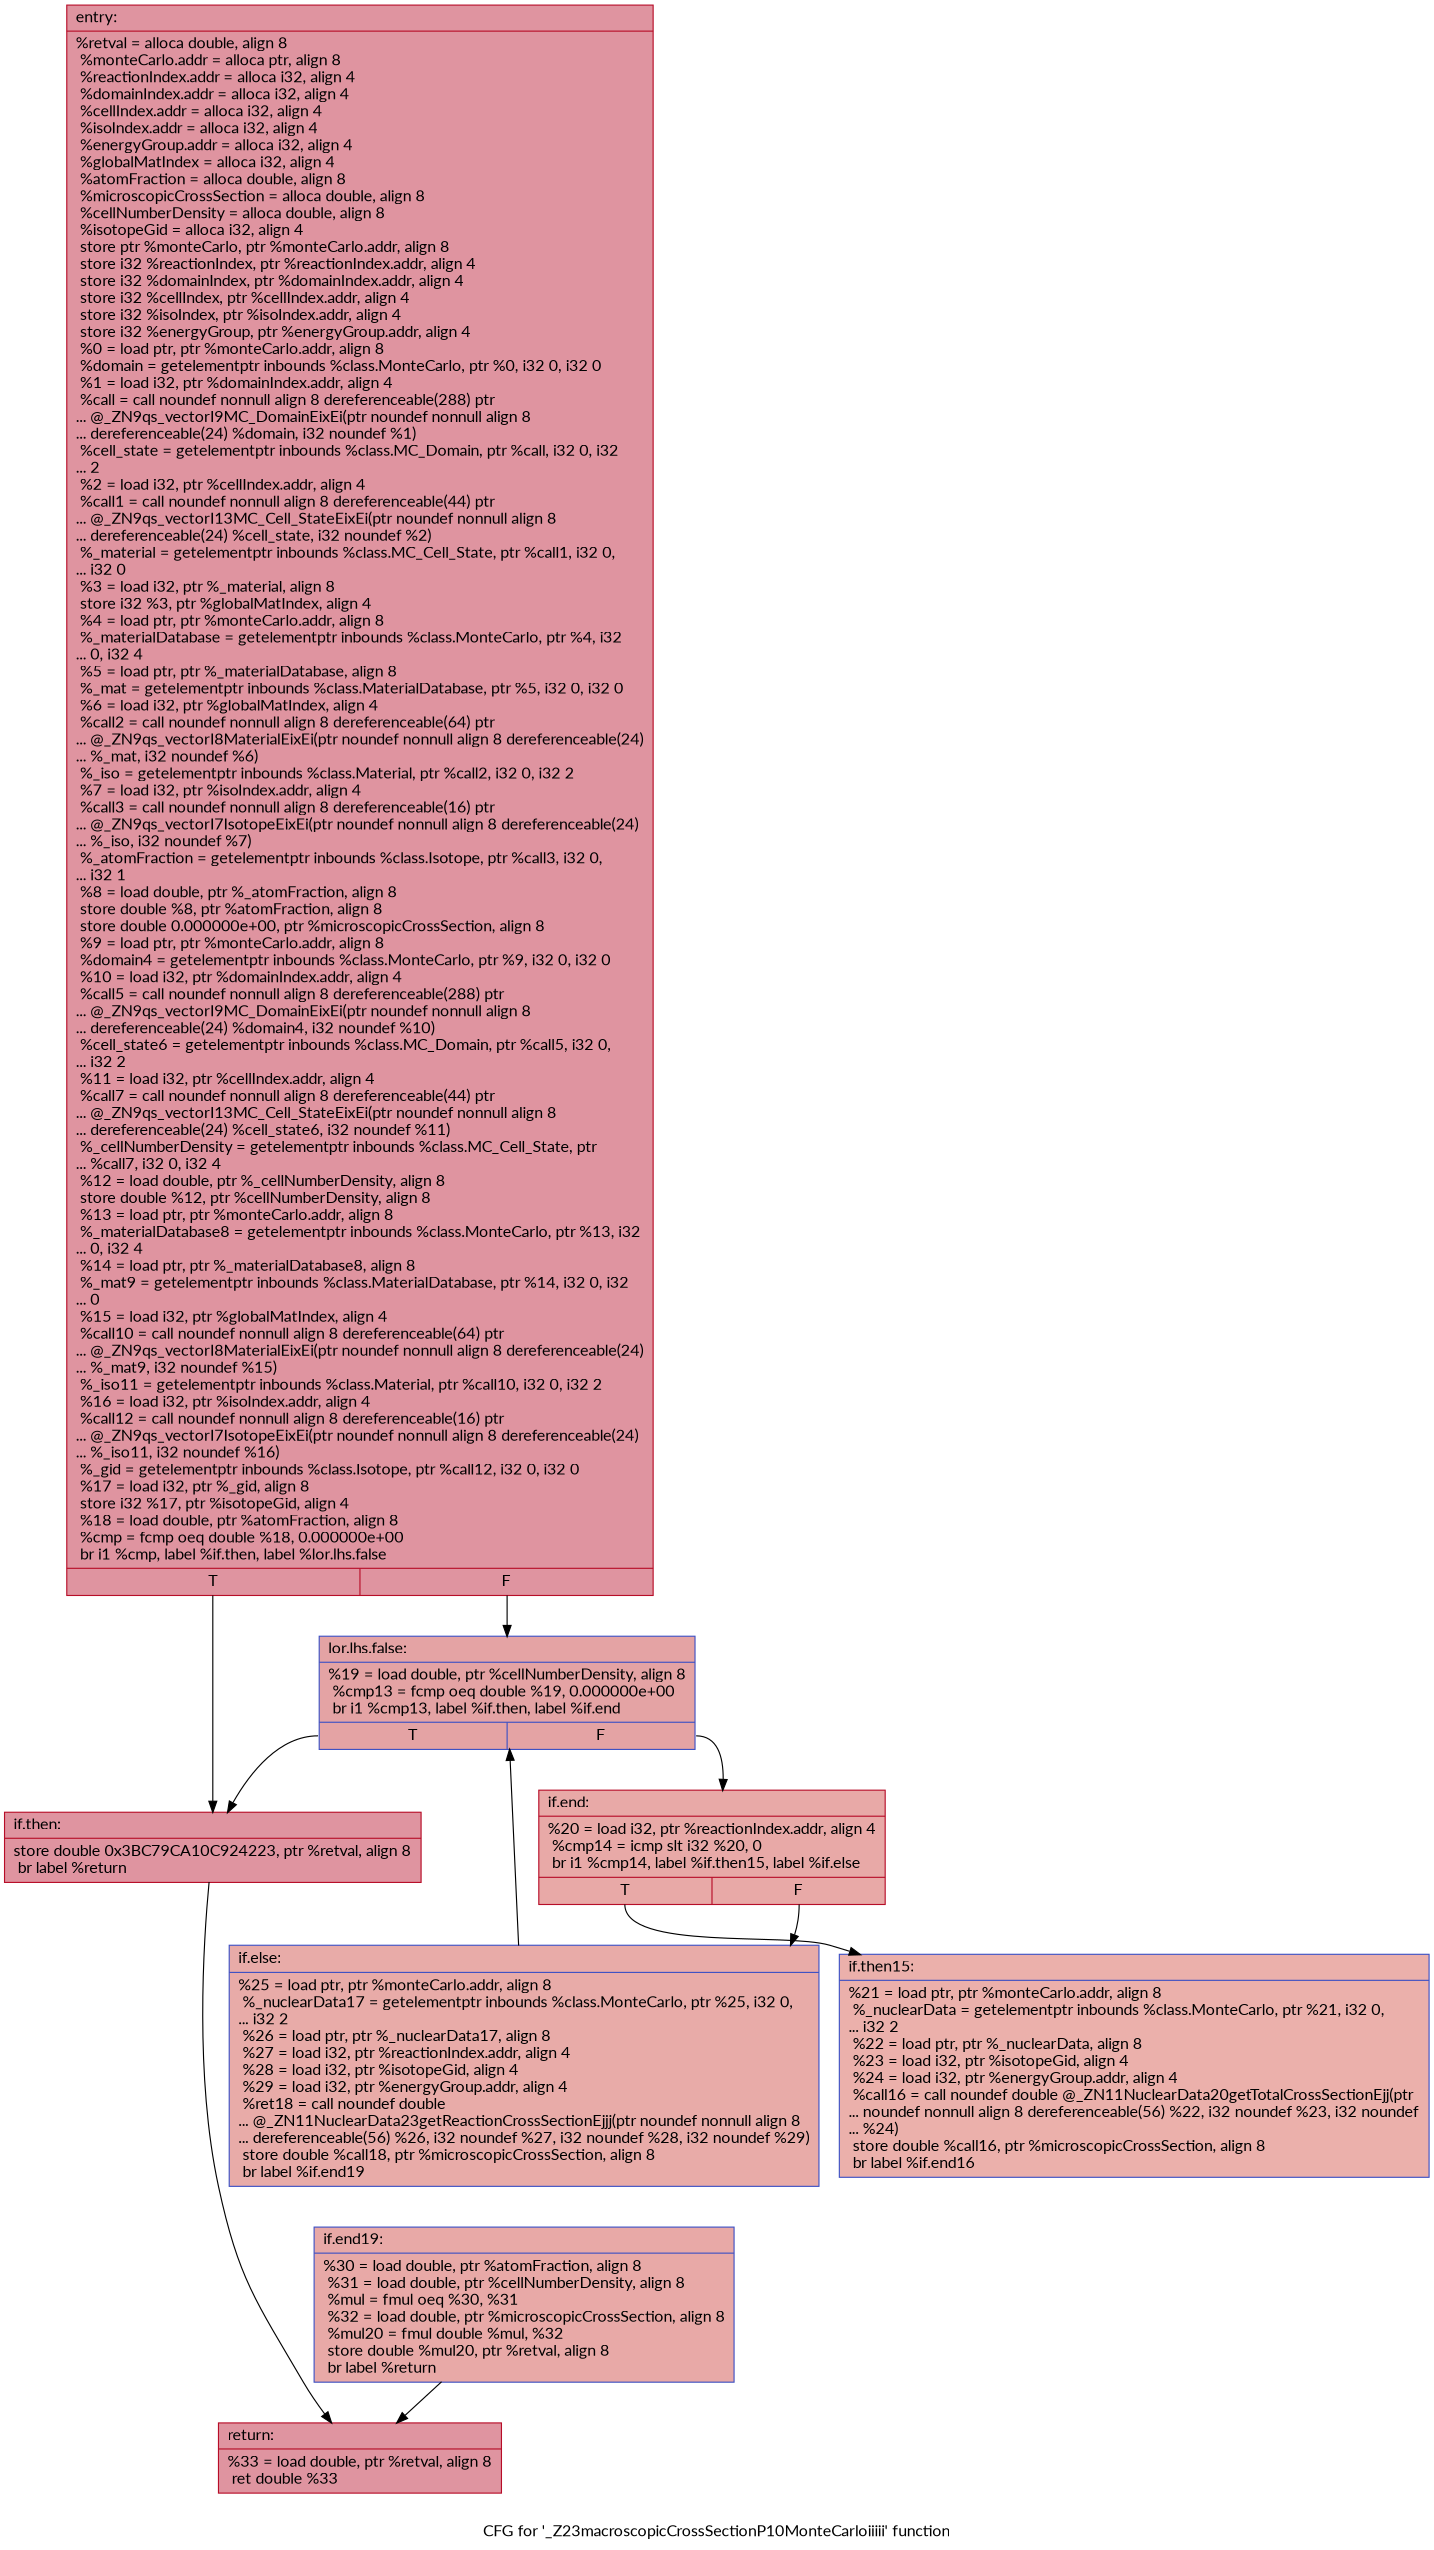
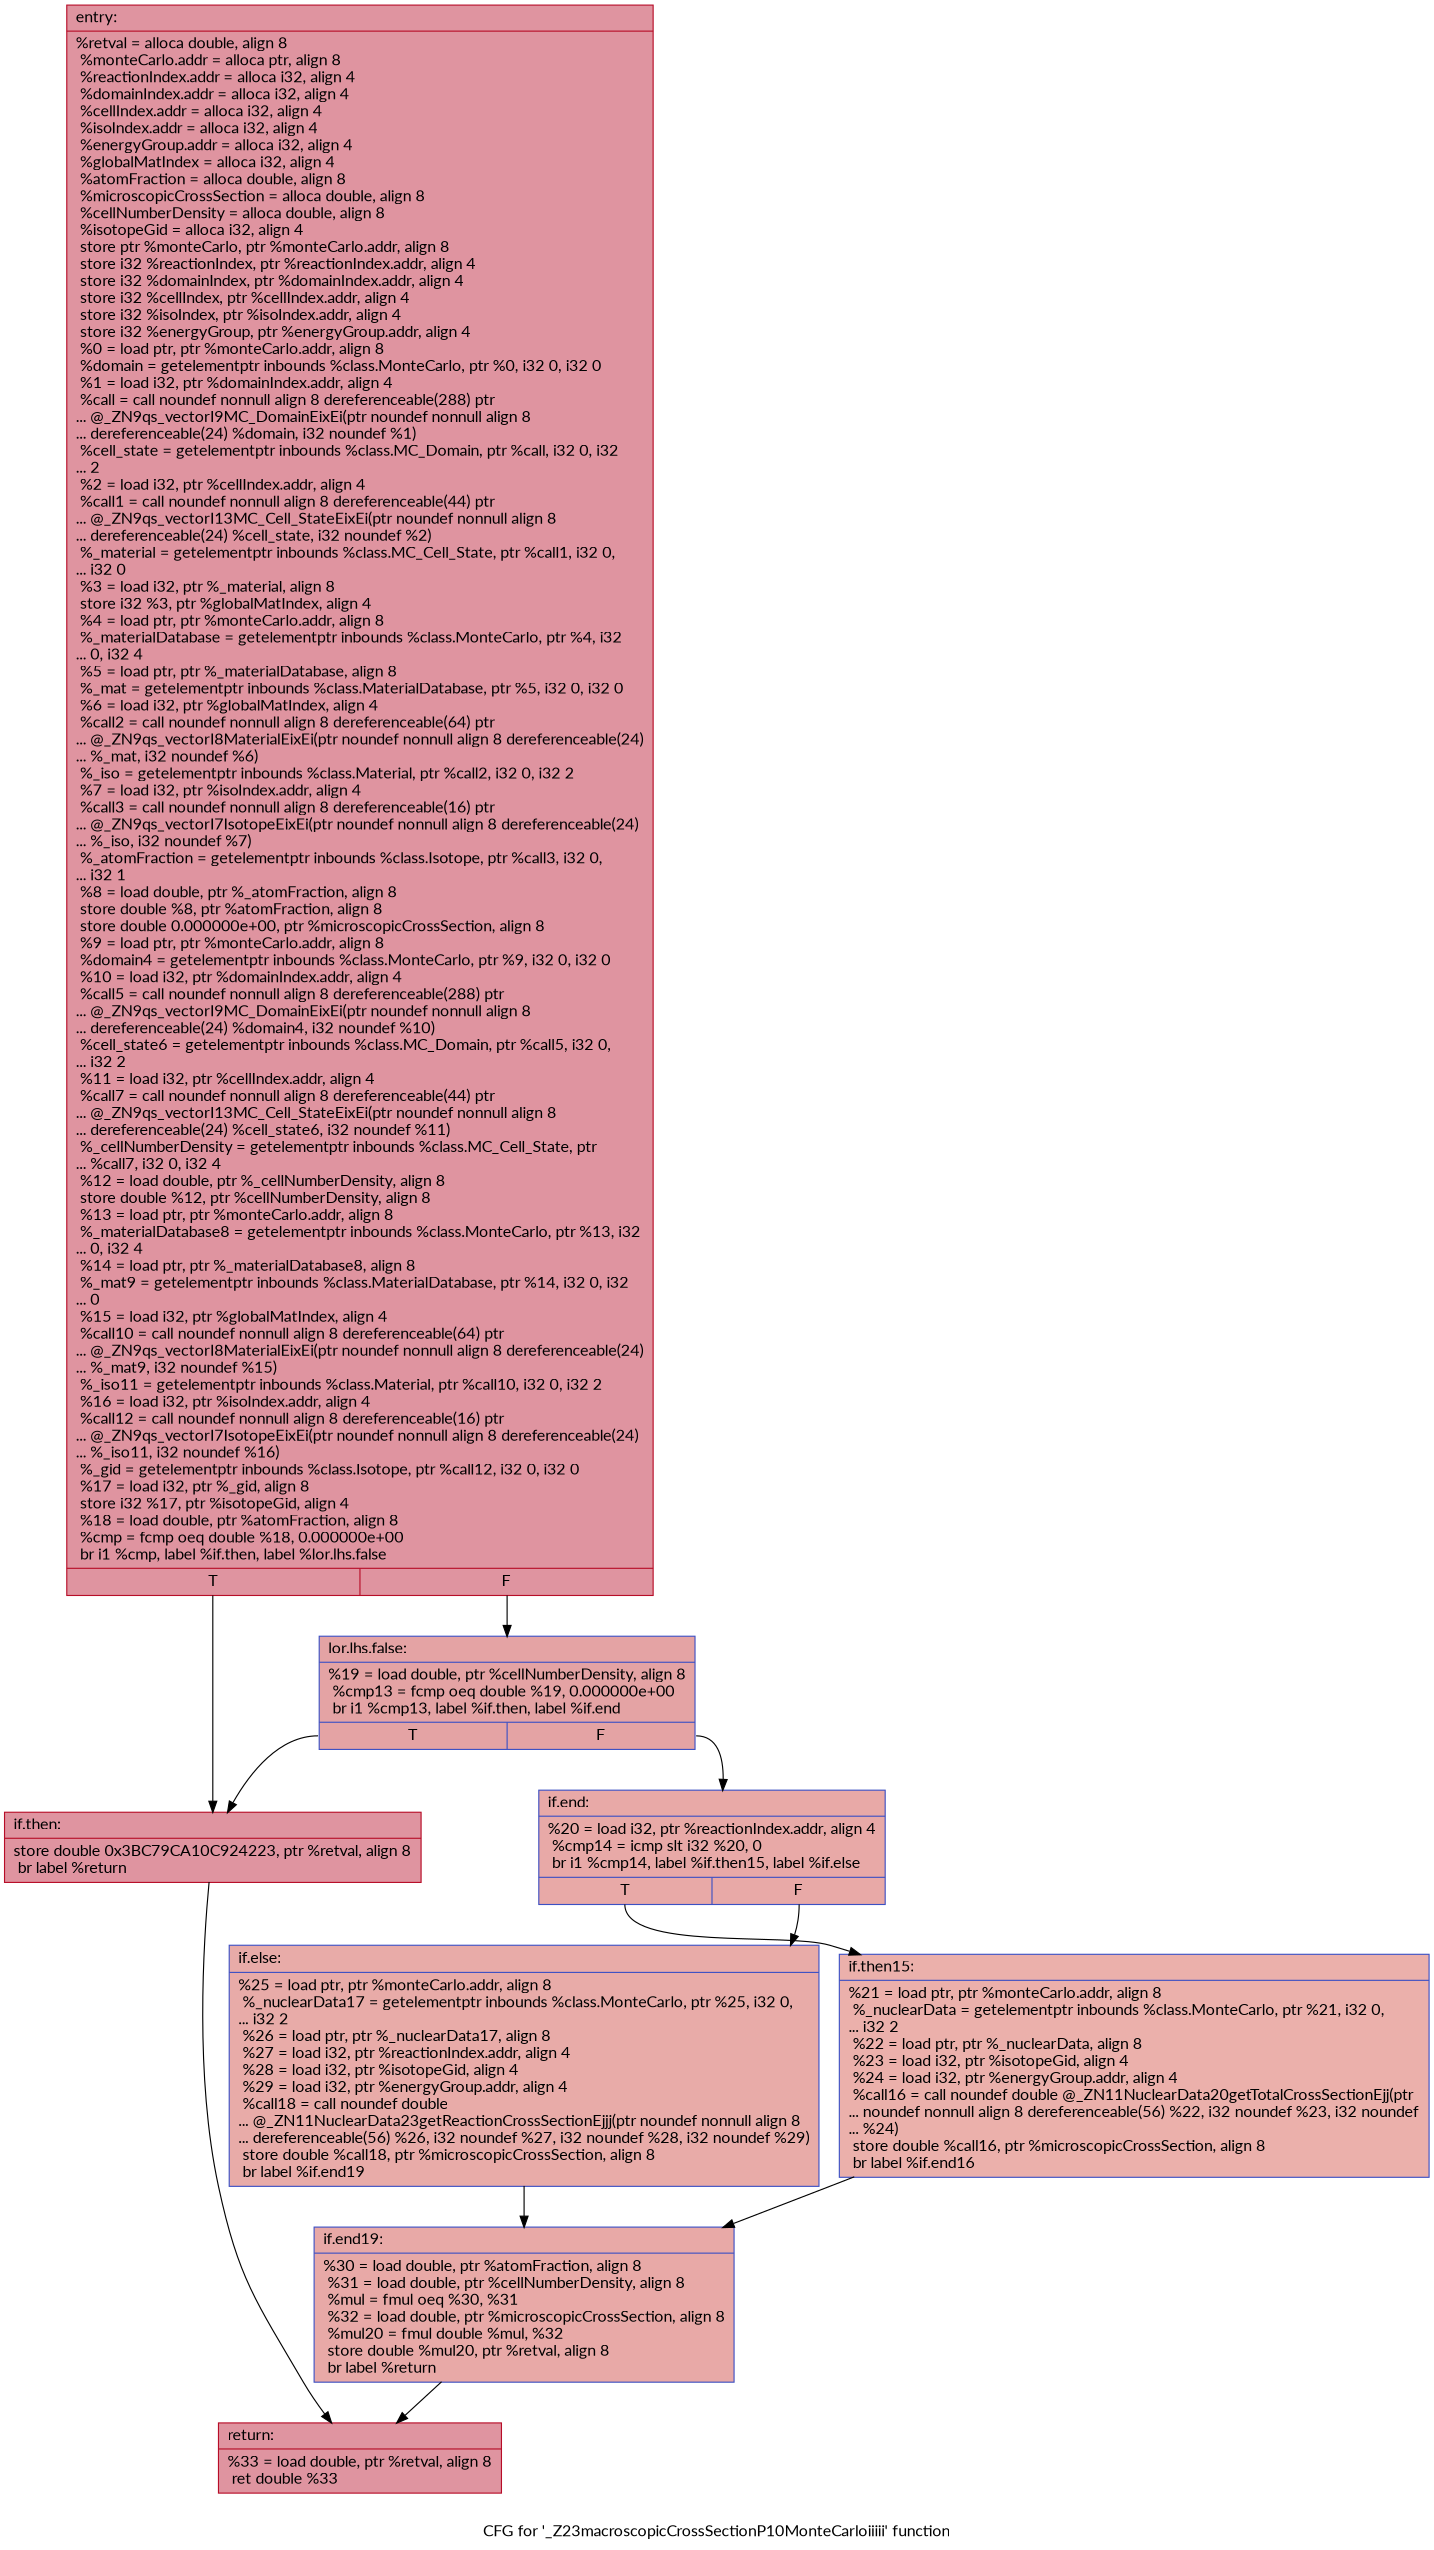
  digraph {
    fontname=Lato
    label="CFG for '_Z23macroscopicCrossSectionP10MonteCarloiiiii' function"
    node [color="#3d50c3ff" fillcolor="#b70d2870" fontname=Lato shape=record style=filled]
    edge [fontname=Lato]
    n1 [color="#b70d28ff" label="{entry:\l|  %retval = alloca double, align 8\l  %monteCarlo.addr = alloca ptr, align 8\l  %reactionIndex.addr = alloca i32, align 4\l  %domainIndex.addr = alloca i32, align 4\l  %cellIndex.addr = alloca i32, align 4\l  %isoIndex.addr = alloca i32, align 4\l  %energyGroup.addr = alloca i32, align 4\l  %globalMatIndex = alloca i32, align 4\l  %atomFraction = alloca double, align 8\l  %microscopicCrossSection = alloca double, align 8\l  %cellNumberDensity = alloca double, align 8\l  %isotopeGid = alloca i32, align 4\l  store ptr %monteCarlo, ptr %monteCarlo.addr, align 8\l  store i32 %reactionIndex, ptr %reactionIndex.addr, align 4\l  store i32 %domainIndex, ptr %domainIndex.addr, align 4\l  store i32 %cellIndex, ptr %cellIndex.addr, align 4\l  store i32 %isoIndex, ptr %isoIndex.addr, align 4\l  store i32 %energyGroup, ptr %energyGroup.addr, align 4\l  %0 = load ptr, ptr %monteCarlo.addr, align 8\l  %domain = getelementptr inbounds %class.MonteCarlo, ptr %0, i32 0, i32 0\l  %1 = load i32, ptr %domainIndex.addr, align 4\l  %call = call noundef nonnull align 8 dereferenceable(288) ptr\l... @_ZN9qs_vectorI9MC_DomainEixEi(ptr noundef nonnull align 8\l... dereferenceable(24) %domain, i32 noundef %1)\l  %cell_state = getelementptr inbounds %class.MC_Domain, ptr %call, i32 0, i32\l... 2\l  %2 = load i32, ptr %cellIndex.addr, align 4\l  %call1 = call noundef nonnull align 8 dereferenceable(44) ptr\l... @_ZN9qs_vectorI13MC_Cell_StateEixEi(ptr noundef nonnull align 8\l... dereferenceable(24) %cell_state, i32 noundef %2)\l  %_material = getelementptr inbounds %class.MC_Cell_State, ptr %call1, i32 0,\l... i32 0\l  %3 = load i32, ptr %_material, align 8\l  store i32 %3, ptr %globalMatIndex, align 4\l  %4 = load ptr, ptr %monteCarlo.addr, align 8\l  %_materialDatabase = getelementptr inbounds %class.MonteCarlo, ptr %4, i32\l... 0, i32 4\l  %5 = load ptr, ptr %_materialDatabase, align 8\l  %_mat = getelementptr inbounds %class.MaterialDatabase, ptr %5, i32 0, i32 0\l  %6 = load i32, ptr %globalMatIndex, align 4\l  %call2 = call noundef nonnull align 8 dereferenceable(64) ptr\l... @_ZN9qs_vectorI8MaterialEixEi(ptr noundef nonnull align 8 dereferenceable(24)\l... %_mat, i32 noundef %6)\l  %_iso = getelementptr inbounds %class.Material, ptr %call2, i32 0, i32 2\l  %7 = load i32, ptr %isoIndex.addr, align 4\l  %call3 = call noundef nonnull align 8 dereferenceable(16) ptr\l... @_ZN9qs_vectorI7IsotopeEixEi(ptr noundef nonnull align 8 dereferenceable(24)\l... %_iso, i32 noundef %7)\l  %_atomFraction = getelementptr inbounds %class.Isotope, ptr %call3, i32 0,\l... i32 1\l  %8 = load double, ptr %_atomFraction, align 8\l  store double %8, ptr %atomFraction, align 8\l  store double 0.000000e+00, ptr %microscopicCrossSection, align 8\l  %9 = load ptr, ptr %monteCarlo.addr, align 8\l  %domain4 = getelementptr inbounds %class.MonteCarlo, ptr %9, i32 0, i32 0\l  %10 = load i32, ptr %domainIndex.addr, align 4\l  %call5 = call noundef nonnull align 8 dereferenceable(288) ptr\l... @_ZN9qs_vectorI9MC_DomainEixEi(ptr noundef nonnull align 8\l... dereferenceable(24) %domain4, i32 noundef %10)\l  %cell_state6 = getelementptr inbounds %class.MC_Domain, ptr %call5, i32 0,\l... i32 2\l  %11 = load i32, ptr %cellIndex.addr, align 4\l  %call7 = call noundef nonnull align 8 dereferenceable(44) ptr\l... @_ZN9qs_vectorI13MC_Cell_StateEixEi(ptr noundef nonnull align 8\l... dereferenceable(24) %cell_state6, i32 noundef %11)\l  %_cellNumberDensity = getelementptr inbounds %class.MC_Cell_State, ptr\l... %call7, i32 0, i32 4\l  %12 = load double, ptr %_cellNumberDensity, align 8\l  store double %12, ptr %cellNumberDensity, align 8\l  %13 = load ptr, ptr %monteCarlo.addr, align 8\l  %_materialDatabase8 = getelementptr inbounds %class.MonteCarlo, ptr %13, i32\l... 0, i32 4\l  %14 = load ptr, ptr %_materialDatabase8, align 8\l  %_mat9 = getelementptr inbounds %class.MaterialDatabase, ptr %14, i32 0, i32\l... 0\l  %15 = load i32, ptr %globalMatIndex, align 4\l  %call10 = call noundef nonnull align 8 dereferenceable(64) ptr\l... @_ZN9qs_vectorI8MaterialEixEi(ptr noundef nonnull align 8 dereferenceable(24)\l... %_mat9, i32 noundef %15)\l  %_iso11 = getelementptr inbounds %class.Material, ptr %call10, i32 0, i32 2\l  %16 = load i32, ptr %isoIndex.addr, align 4\l  %call12 = call noundef nonnull align 8 dereferenceable(16) ptr\l... @_ZN9qs_vectorI7IsotopeEixEi(ptr noundef nonnull align 8 dereferenceable(24)\l... %_iso11, i32 noundef %16)\l  %_gid = getelementptr inbounds %class.Isotope, ptr %call12, i32 0, i32 0\l  %17 = load i32, ptr %_gid, align 8\l  store i32 %17, ptr %isotopeGid, align 4\l  %18 = load double, ptr %atomFraction, align 8\l  %cmp = fcmp oeq double %18, 0.000000e+00\l  br i1 %cmp, label %if.then, label %lor.lhs.false\l|{<s0>T|<s1>F}}"]
    n2 [color="#b70d28ff" label="{if.then:\l|  store double 0x3BC79CA10C924223, ptr %retval, align 8\l  br label %return\l}"]
    n3 [fillcolor="#c32e3170" label="{lor.lhs.false:\l|  %19 = load double, ptr %cellNumberDensity, align 8\l  %cmp13 = fcmp oeq double %19, 0.000000e+00\l  br i1 %cmp13, label %if.then, label %if.end\l|{<s0>T|<s1>F}}"]
    n4 [color="#b70d28ff" label="{return:\l|  %33 = load double, ptr %retval, align 8\l  ret double %33\l}"]
-   n5 [color="#b70d28ff" fillcolor="#ca3b3770" label="{if.end:\l|  %20 = load i32, ptr %reactionIndex.addr, align 4\l  %cmp14 = icmp slt i32 %20, 0\l  br i1 %cmp14, label %if.then15, label %if.else\l|{<s0>T|<s1>F}}"]
+   n5 [fillcolor="#ca3b3770" label="{if.end:\l|  %20 = load i32, ptr %reactionIndex.addr, align 4\l  %cmp14 = icmp slt i32 %20, 0\l  br i1 %cmp14, label %if.then15, label %if.else\l|{<s0>T|<s1>F}}"]
    n6 [fillcolor="#d24b4070" label="{if.then15:\l|  %21 = load ptr, ptr %monteCarlo.addr, align 8\l  %_nuclearData = getelementptr inbounds %class.MonteCarlo, ptr %21, i32 0,\l... i32 2\l  %22 = load ptr, ptr %_nuclearData, align 8\l  %23 = load i32, ptr %isotopeGid, align 4\l  %24 = load i32, ptr %energyGroup.addr, align 4\l  %call16 = call noundef double @_ZN11NuclearData20getTotalCrossSectionEjj(ptr\l... noundef nonnull align 8 dereferenceable(56) %22, i32 noundef %23, i32 noundef\l... %24)\l  store double %call16, ptr %microscopicCrossSection, align 8\l  br label %if.end16\l}"]
-   n7 [fillcolor="#cc403a70" label="{if.else:\l|  %25 = load ptr, ptr %monteCarlo.addr, align 8\l  %_nuclearData17 = getelementptr inbounds %class.MonteCarlo, ptr %25, i32 0,\l... i32 2\l  %26 = load ptr, ptr %_nuclearData17, align 8\l  %27 = load i32, ptr %reactionIndex.addr, align 4\l  %28 = load i32, ptr %isotopeGid, align 4\l  %29 = load i32, ptr %energyGroup.addr, align 4\l  %ret18 = call noundef double\l... @_ZN11NuclearData23getReactionCrossSectionEjjj(ptr noundef nonnull align 8\l... dereferenceable(56) %26, i32 noundef %27, i32 noundef %28, i32 noundef %29)\l  store double %call18, ptr %microscopicCrossSection, align 8\l  br label %if.end19\l}"]
+   n7 [fillcolor="#cc403a70" label="{if.else:\l|  %25 = load ptr, ptr %monteCarlo.addr, align 8\l  %_nuclearData17 = getelementptr inbounds %class.MonteCarlo, ptr %25, i32 0,\l... i32 2\l  %26 = load ptr, ptr %_nuclearData17, align 8\l  %27 = load i32, ptr %reactionIndex.addr, align 4\l  %28 = load i32, ptr %isotopeGid, align 4\l  %29 = load i32, ptr %energyGroup.addr, align 4\l  %call18 = call noundef double\l... @_ZN11NuclearData23getReactionCrossSectionEjjj(ptr noundef nonnull align 8\l... dereferenceable(56) %26, i32 noundef %27, i32 noundef %28, i32 noundef %29)\l  store double %call18, ptr %microscopicCrossSection, align 8\l  br label %if.end19\l}"]
    n8 [fillcolor="#ca3b3770" label="{if.end19:\l|  %30 = load double, ptr %atomFraction, align 8\l  %31 = load double, ptr %cellNumberDensity, align 8\l  %mul = fmul oeq %30, %31\l  %32 = load double, ptr %microscopicCrossSection, align 8\l  %mul20 = fmul double %mul, %32\l  store double %mul20, ptr %retval, align 8\l  br label %return\l}"]
    n1 -> n2 [tailport=s0]
    n1 -> n3 [tailport=s1]
    n2 -> n4
    n3 -> n2 [tailport=s0]
    n3 -> n5 [tailport=s1]
    n5 -> n6 [tailport=s0]
    n5 -> n7 [tailport=s1]
-   n7 -> n3
+   n6 -> n8
+   n7 -> n8
    n8 -> n4
  }
